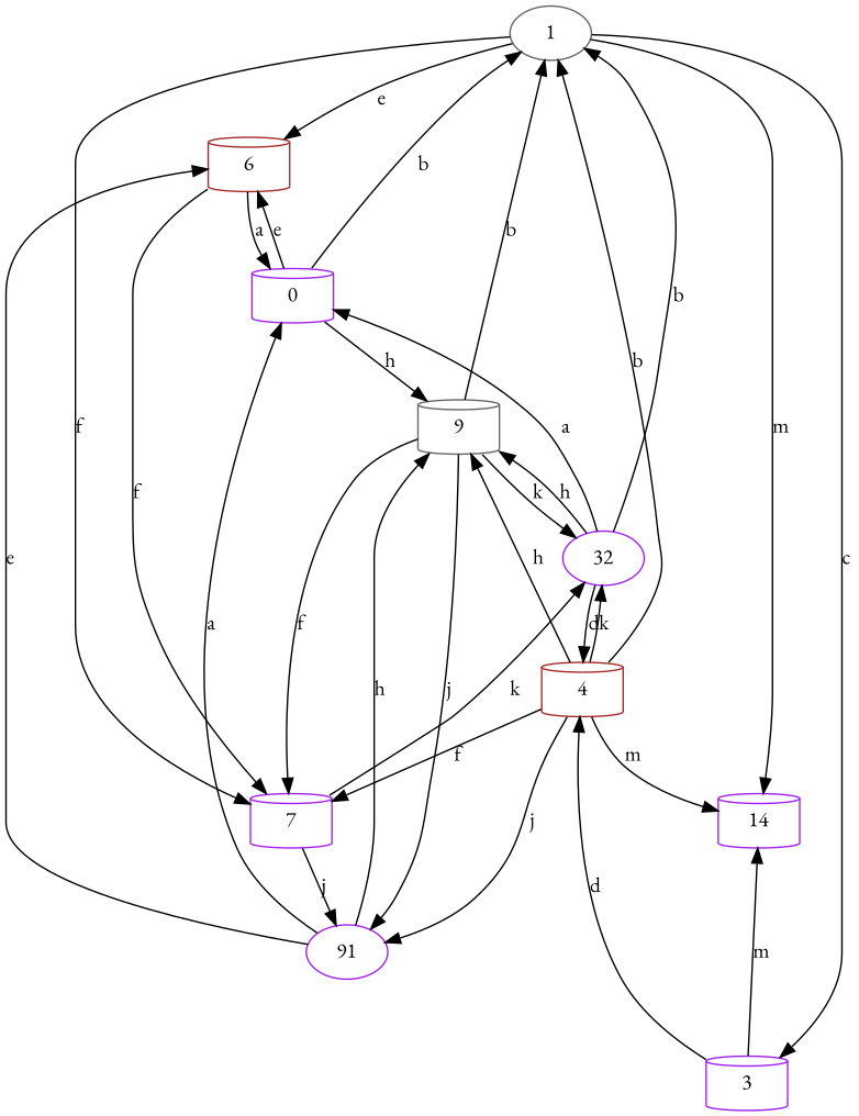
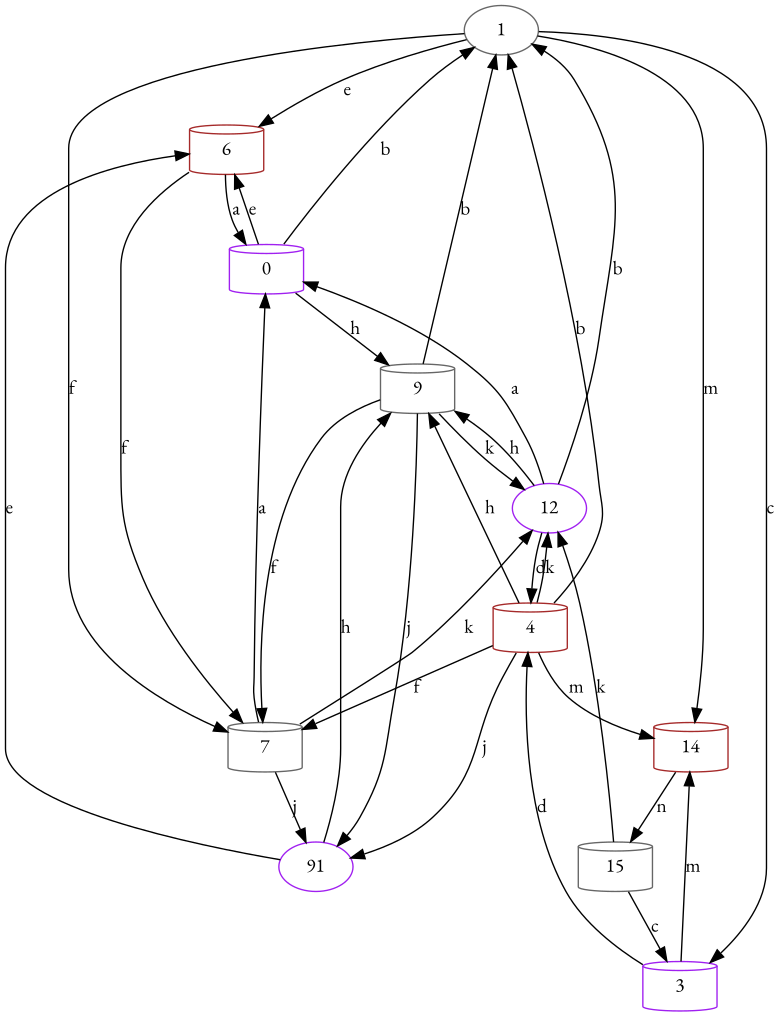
  strict digraph {
    fontname="EB Garamond"
    node [color=gray40 fontname="EB Garamond" shape=cylinder]
    edge [fontname="EB Garamond"]
    1 [shape=ellipse]
    0 [color=purple]
    6 [color=brown]
    9
    3 [color=purple]
-   7 [color=purple]
-   14 [color=purple]
+   7
+   14 [color=brown]
    n8 [color=purple label=91 shape=ellipse]
-   12 [color=purple shape=ellipse label=32]
+   12 [color=purple shape=ellipse]
    4 [color=brown]
+   15
    1 -> 6 [label=e]
    1 -> 3 [label=c]
    1 -> 7 [label=f]
    1 -> 14 [label=m]
    0 -> 1 [label=b]
    0 -> 6 [label=e]
    0 -> 9 [label=h]
    6 -> 0 [label=a]
    6 -> 7 [label=f]
    9 -> 1 [label=b]
    9 -> 7 [label=f]
    9 -> n8 [label=j]
    9 -> 12 [label=k]
    3 -> 14 [label=m]
    3 -> 4 [label=d]
-   n8 -> 0 [label=a]
+   7 -> 0 [label=a]
    7 -> n8 [label=j]
    7 -> 12 [label=k]
+   14 -> 15 [label=n]
    n8 -> 6 [label=e]
    n8 -> 9 [label=h]
    12 -> 1 [label=b]
    12 -> 0 [label=a]
    12 -> 9 [label=h]
    12 -> 4 [label=d]
    4 -> 1 [label=b]
    4 -> 9 [label=h]
    4 -> 7 [label=f]
    4 -> 14 [label=m]
    4 -> n8 [label=j]
    4 -> 12 [label=k]
+   15 -> 3 [label=c]
+   15 -> 12 [label=k]
  }
